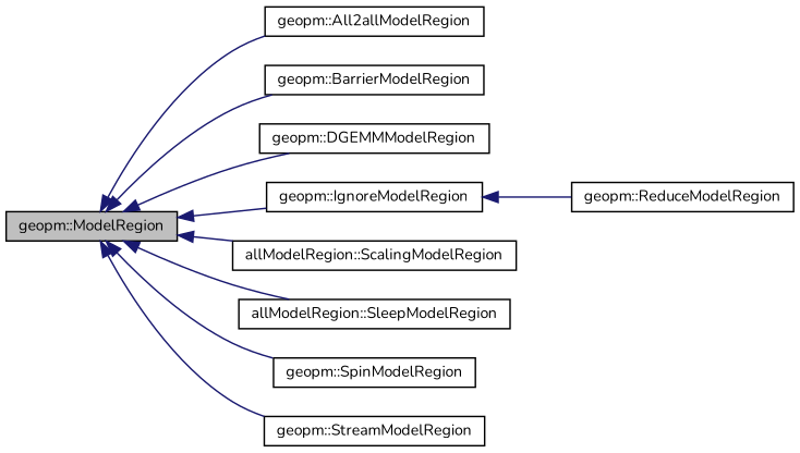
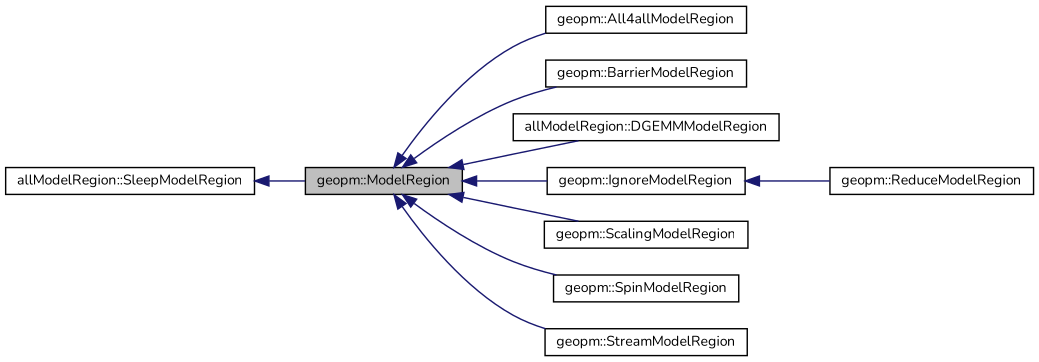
  digraph {
    fontname=Nunito
    rankdir=LR
    node [color=black fillcolor=white fontname=Nunito fontsize=10 shape=record style=filled]
    edge [color=midnightblue dir=back fontname=Nunito fontsize=10 labelfontname=Helvetica labelfontsize=10 style=solid]
    n1 [fillcolor=grey75 fontcolor=black height=0.2 label="geopm::ModelRegion" width=0.4]
-   n2 [height=0.2 label="geopm::All2allModelRegion" width=0.4]
+   n2 [height=0.2 label="geopm::All4allModelRegion" width=0.4]
    n3 [height=0.2 label="geopm::BarrierModelRegion" width=0.4]
-   n4 [height=0.2 label="geopm::DGEMMModelRegion" width=0.4]
+   n4 [height=0.2 label="allModelRegion::DGEMMModelRegion" width=0.4]
    n5 [height=0.2 label="geopm::IgnoreModelRegion" width=0.4]
-   n6 [height=0.2 label="allModelRegion::ScalingModelRegion" width=0.4]
+   n6 [height=0.2 label="geopm::ScalingModelRegion" width=0.4]
    n7 [height=0.2 label="allModelRegion::SleepModelRegion" width=0.4]
    n8 [height=0.2 label="geopm::SpinModelRegion" width=0.4]
    n9 [height=0.2 label="geopm::StreamModelRegion" width=0.4]
    n10 [height=0.2 label="geopm::ReduceModelRegion" width=0.4]
    n1 -> n2
    n1 -> n3
    n1 -> n4
    n1 -> n5
    n1 -> n6
-   n1 -> n7
+   n7 -> n1
    n1 -> n8
    n1 -> n9
    n5 -> n10
  }
